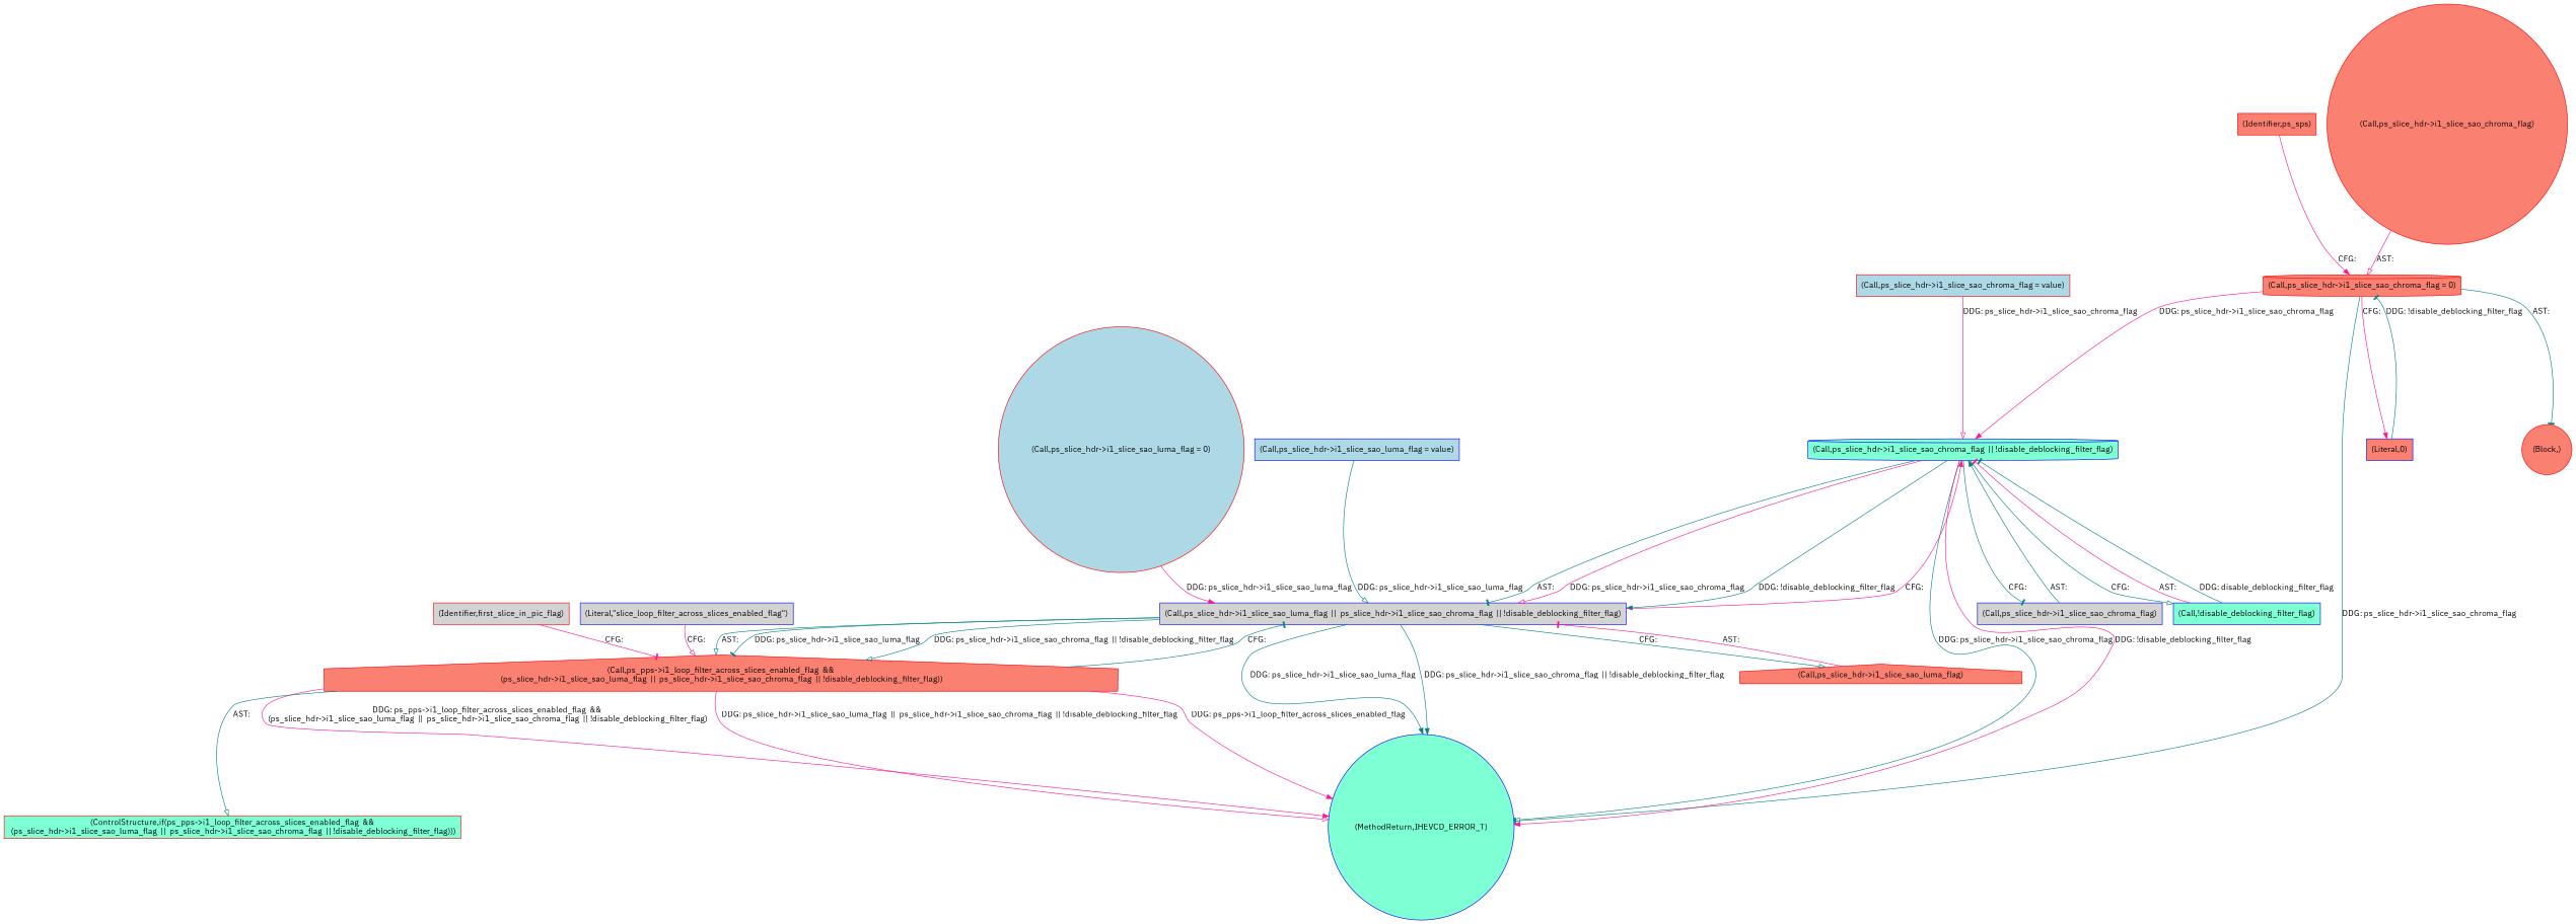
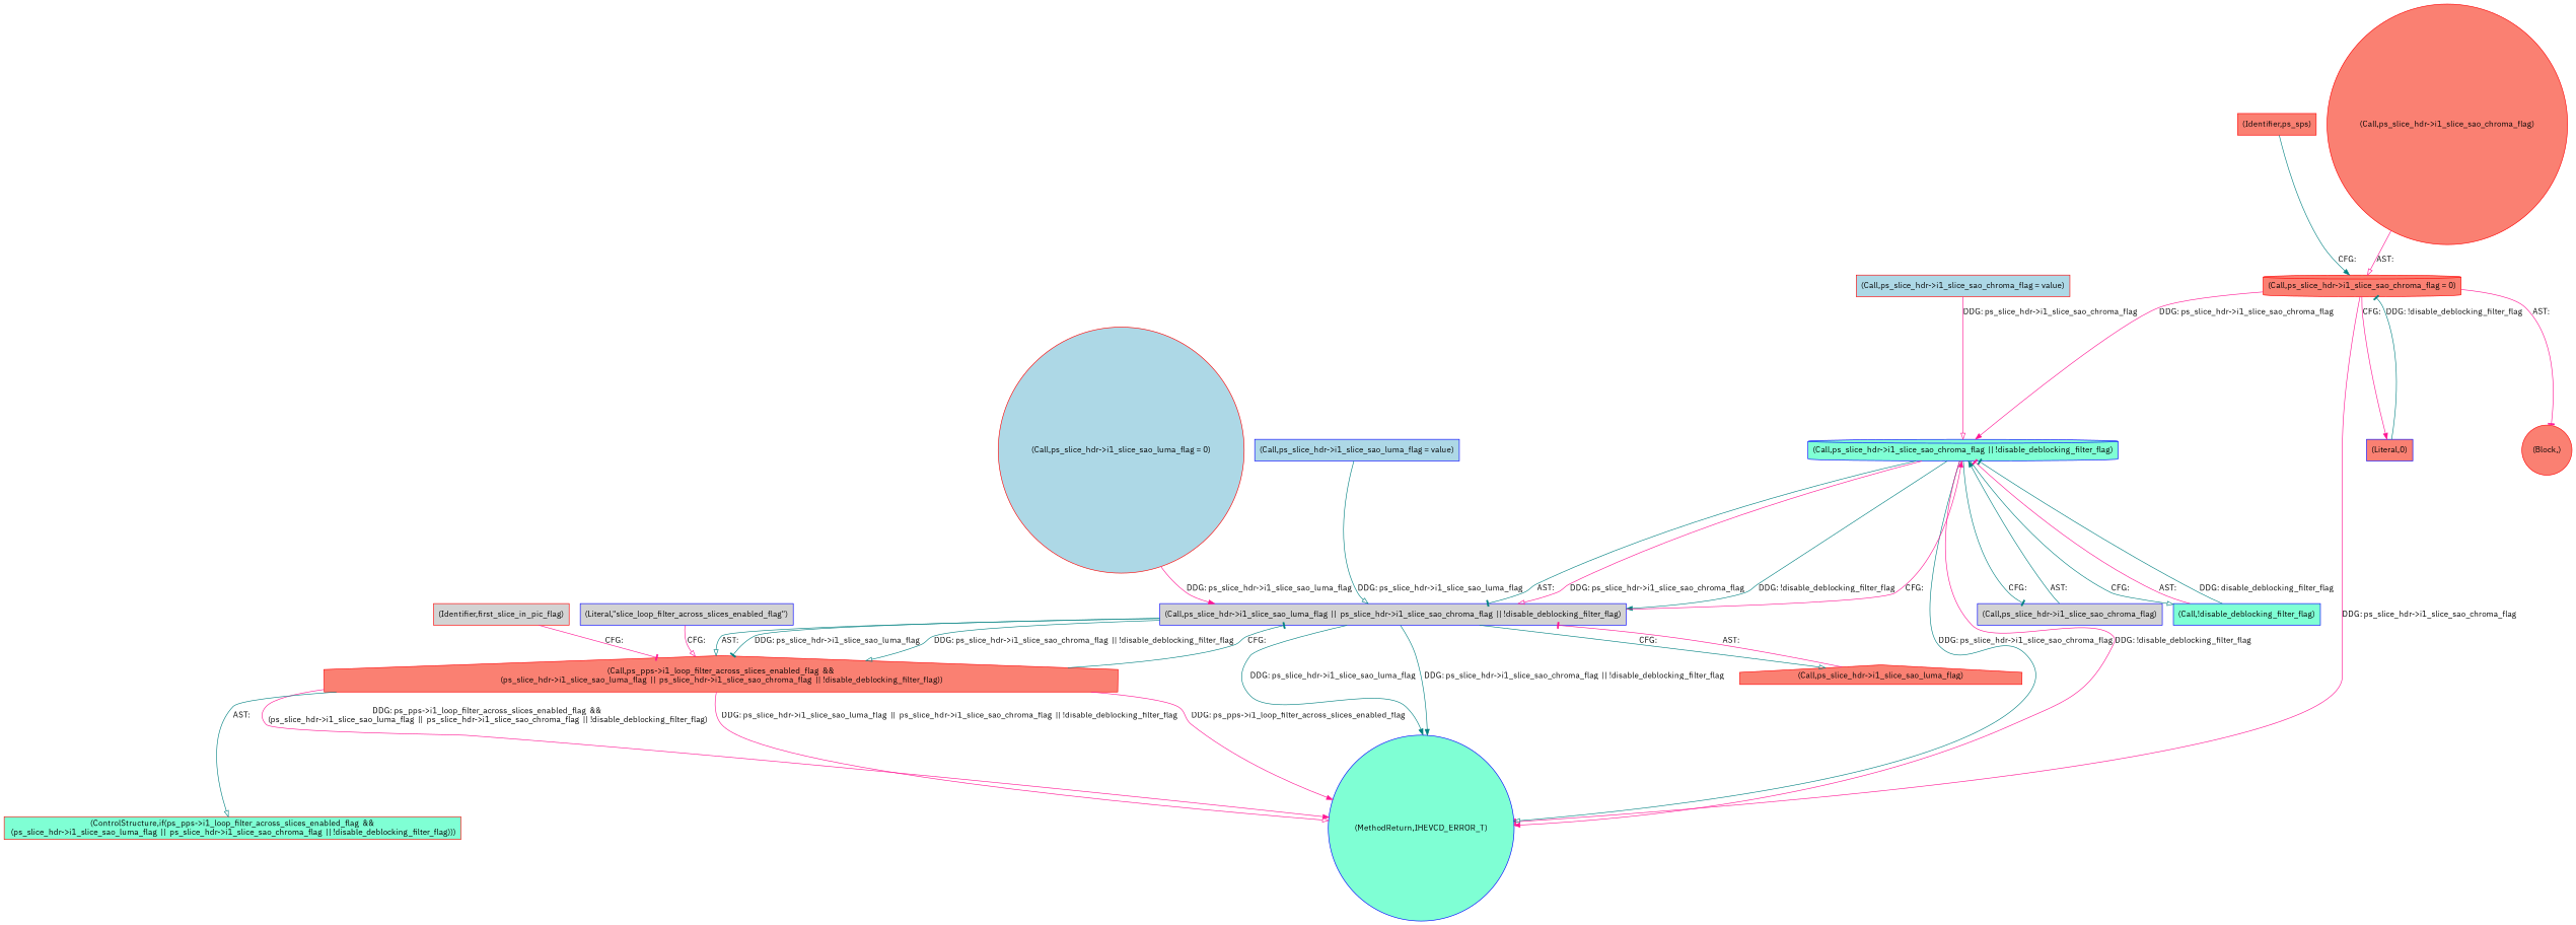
  digraph {
    fontname="IBM Plex Sans"
    node [color=red fillcolor=salmon fontname="IBM Plex Sans" shape=box style=filled]
    edge [arrowhead=normal color=deeppink fontname="IBM Plex Sans"]
    n1 [label="(Call,ps_slice_hdr->i1_slice_sao_chroma_flag = 0)" shape=cylinder]
    n2 [color=blue fillcolor=aquamarine label="(Call,ps_slice_hdr->i1_slice_sao_chroma_flag  || !disable_deblocking_filter_flag)" shape=cylinder]
    n3 [color=blue fillcolor=aquamarine label="(MethodReturn,IHEVCD_ERROR_T)" shape=circle]
    n4 [color=blue label="(Literal,0)"]
    n5 [label="(Block,)" shape=circle]
    n6 [color=blue fillcolor=lightgrey label="(Call,ps_slice_hdr->i1_slice_sao_luma_flag  ||  ps_slice_hdr->i1_slice_sao_chroma_flag  || !disable_deblocking_filter_flag)"]
    n7 [color=blue fillcolor=lightgrey label="(Call,ps_slice_hdr->i1_slice_sao_chroma_flag)"]
    n8 [color=blue fillcolor=aquamarine label="(Call,!disable_deblocking_filter_flag)"]
    n9 [label="(Call,ps_pps->i1_loop_filter_across_slices_enabled_flag  &&\n (ps_slice_hdr->i1_slice_sao_luma_flag  ||  ps_slice_hdr->i1_slice_sao_chroma_flag  || !disable_deblocking_filter_flag))" shape=house]
    n10 [label="(Call,ps_slice_hdr->i1_slice_sao_luma_flag)" shape=house]
    n11 [fillcolor=aquamarine label="(ControlStructure,if(ps_pps->i1_loop_filter_across_slices_enabled_flag  &&\n (ps_slice_hdr->i1_slice_sao_luma_flag  ||  ps_slice_hdr->i1_slice_sao_chroma_flag  || !disable_deblocking_filter_flag)))"]
    n12 [fillcolor=lightblue label="(Call,ps_slice_hdr->i1_slice_sao_chroma_flag = value)"]
    n13 [fillcolor=lightblue label="(Call,ps_slice_hdr->i1_slice_sao_luma_flag = 0)" shape=circle]
    n14 [label="(Identifier,ps_sps)"]
    n15 [color=blue fillcolor=lightblue label="(Call,ps_slice_hdr->i1_slice_sao_luma_flag = value)"]
    n16 [fillcolor=lightgrey label="(Identifier,first_slice_in_pic_flag)"]
    n17 [label="(Call,ps_slice_hdr->i1_slice_sao_chroma_flag)" shape=circle]
    n18 [color=blue fillcolor=lightgrey label="(Literal,\"slice_loop_filter_across_slices_enabled_flag\")"]
    n1 -> n2 [label="DDG: ps_slice_hdr->i1_slice_sao_chroma_flag"]
-   n1 -> n3 [arrowhead=tee color=teal label="DDG: ps_slice_hdr->i1_slice_sao_chroma_flag"]
+   n1 -> n3 [arrowhead=tee label="DDG: ps_slice_hdr->i1_slice_sao_chroma_flag"]
    n1 -> n4 [label="CFG: "]
-   n1 -> n5 [arrowhead=tee color=teal label="AST: "]
+   n1 -> n5 [arrowhead=tee label="AST: "]
    n2 -> n3 [arrowhead=onormal color=teal label="DDG: ps_slice_hdr->i1_slice_sao_chroma_flag"]
    n2 -> n3 [label="DDG: !disable_deblocking_filter_flag"]
    n2 -> n6 [arrowhead=tee color=teal label="AST: "]
    n2 -> n6 [arrowhead=onormal label="DDG: ps_slice_hdr->i1_slice_sao_chroma_flag"]
    n2 -> n6 [color=teal label="DDG: !disable_deblocking_filter_flag"]
    n2 -> n7 [arrowhead=tee color=teal label="CFG: "]
    n2 -> n8 [arrowhead=onormal color=teal label="CFG: "]
    n4 -> n1 [arrowhead=tee color=teal label="DDG: !disable_deblocking_filter_flag"]
    n6 -> n2 [label="CFG: "]
    n6 -> n3 [color=teal label="DDG: ps_slice_hdr->i1_slice_sao_luma_flag"]
    n6 -> n3 [color=teal label="DDG: ps_slice_hdr->i1_slice_sao_chroma_flag  || !disable_deblocking_filter_flag"]
    n6 -> n9 [arrowhead=onormal color=teal label="AST: "]
    n6 -> n9 [arrowhead=tee color=teal label="DDG: ps_slice_hdr->i1_slice_sao_luma_flag"]
    n6 -> n9 [arrowhead=onormal color=teal label="DDG: ps_slice_hdr->i1_slice_sao_chroma_flag  || !disable_deblocking_filter_flag"]
    n6 -> n10 [arrowhead=onormal color=teal label="CFG: "]
    n7 -> n2 [color=teal label="AST: "]
    n8 -> n2 [arrowhead=tee label="AST: "]
    n8 -> n2 [arrowhead=tee color=teal label="DDG: disable_deblocking_filter_flag"]
    n9 -> n3 [label="DDG: ps_pps->i1_loop_filter_across_slices_enabled_flag  &&\n (ps_slice_hdr->i1_slice_sao_luma_flag  ||  ps_slice_hdr->i1_slice_sao_chroma_flag  || !disable_deblocking_filter_flag)"]
    n9 -> n3 [arrowhead=onormal label="DDG: ps_slice_hdr->i1_slice_sao_luma_flag  ||  ps_slice_hdr->i1_slice_sao_chroma_flag  || !disable_deblocking_filter_flag"]
    n9 -> n3 [label="DDG: ps_pps->i1_loop_filter_across_slices_enabled_flag"]
    n9 -> n6 [arrowhead=tee color=teal label="CFG: "]
    n9 -> n11 [arrowhead=onormal color=teal label="AST: "]
    n10 -> n6 [arrowhead=tee label="AST: "]
    n12 -> n2 [arrowhead=onormal label="DDG: ps_slice_hdr->i1_slice_sao_chroma_flag"]
    n13 -> n6 [label="DDG: ps_slice_hdr->i1_slice_sao_luma_flag"]
-   n14 -> n1 [label="CFG: "]
+   n14 -> n1 [color=teal label="CFG: "]
    n15 -> n6 [arrowhead=onormal color=teal label="DDG: ps_slice_hdr->i1_slice_sao_luma_flag"]
    n16 -> n9 [arrowhead=tee label="CFG: "]
    n17 -> n1 [arrowhead=onormal label="AST: "]
    n18 -> n9 [arrowhead=onormal label="CFG: "]
  }
